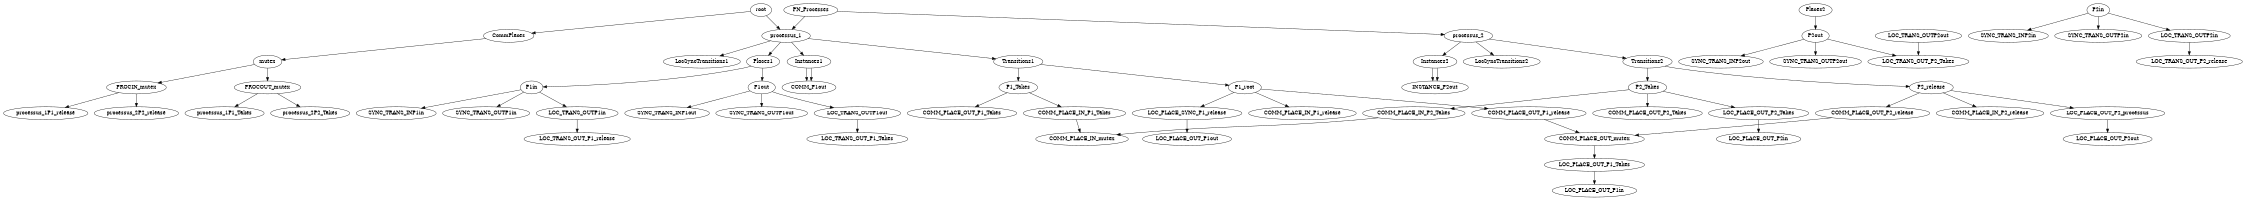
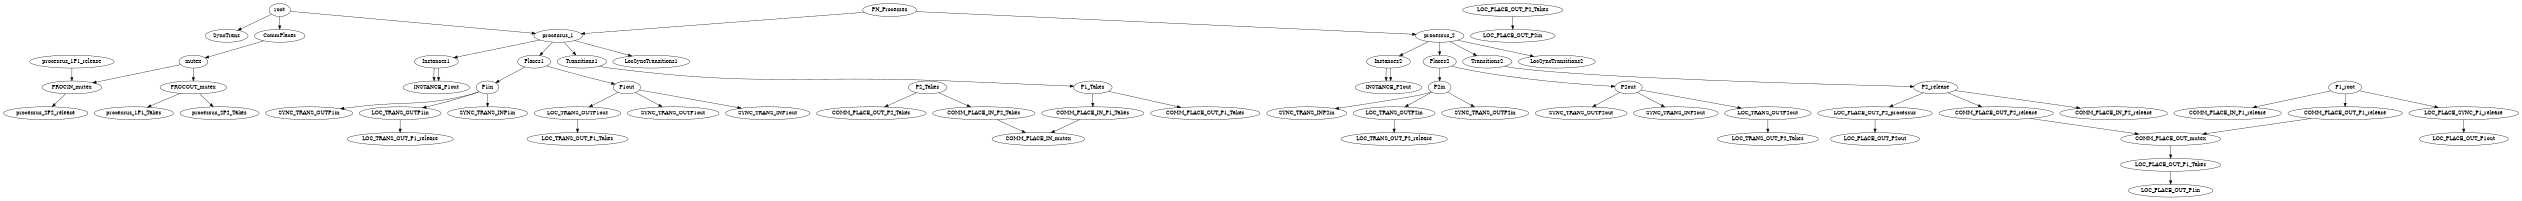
  digraph {
    root
+   SyncTrans
    CommPlaces
    processus_1
    PN_Processes
    processus_2
    mutex
    Instances1
    Places1
    Transitions1
    LocSyncTransitions1
    Instances2
    Places2
    Transitions2
    LocSyncTransitions2
-   INSTANCE_P1out [label=COMM_P1out]
+   INSTANCE_P1out
    P1out
    P1in
    P1_Takes
    n20 [label=P1_root]
    INSTANCE_P2out
    P2out
    P2in
    P2_Takes
    P2_release
    SYNC_TRANS_INP2out
    SYNC_TRANS_OUTP2out
    LOC_TRANS_OUTP2out
    SYNC_TRANS_INP2in
    SYNC_TRANS_OUTP2in
    LOC_TRANS_OUTP2in
    COMM_PLACE_IN_P2_Takes
    COMM_PLACE_OUT_P2_Takes
    LOC_PLACE_OUT_P2_Takes
    COMM_PLACE_IN_P2_release
    COMM_PLACE_OUT_P2_release
    n37 [label=LOC_PLACE_OUT_P2_processus]
    COMM_PLACE_IN_mutex
    LOC_PLACE_OUT_P2in
    COMM_PLACE_OUT_mutex
    LOC_PLACE_OUT_P2out
    LOC_PLACE_OUT_P1_Takes
    LOC_TRANS_OUT_P2_Takes
    LOC_TRANS_OUT_P2_release
    SYNC_TRANS_INP1out
    SYNC_TRANS_OUTP1out
    LOC_TRANS_OUTP1out
    SYNC_TRANS_INP1in
    SYNC_TRANS_OUTP1in
    LOC_TRANS_OUTP1in
    COMM_PLACE_IN_P1_Takes
    COMM_PLACE_OUT_P1_Takes
    COMM_PLACE_IN_P1_release
    COMM_PLACE_OUT_P1_release
    n55 [label=LOC_PLACE_SYNC_P1_release]
    LOC_PLACE_OUT_P1in
    LOC_PLACE_OUT_P1out
    LOC_TRANS_OUT_P1_Takes
    LOC_TRANS_OUT_P1_release
    PROCIN_mutex
    PROCOUT_mutex
    processus_1P1_release
    processus_2P2_release
    processus_1P1_Takes
    processus_2P2_Takes
+   root -> SyncTrans
    root -> CommPlaces
    root -> processus_1
    CommPlaces -> mutex
    processus_1 -> Instances1
    processus_1 -> Places1
    processus_1 -> Transitions1
    processus_1 -> LocSyncTransitions1
    PN_Processes -> processus_1
    PN_Processes -> processus_2
    processus_2 -> Instances2
+   processus_2 -> Places2
    processus_2 -> Transitions2
    processus_2 -> LocSyncTransitions2
    mutex -> PROCIN_mutex
    mutex -> PROCOUT_mutex
    Instances1 -> INSTANCE_P1out
    Instances1 -> INSTANCE_P1out
    Places1 -> P1out
    Places1 -> P1in
    Transitions1 -> P1_Takes
-   Transitions1 -> n20
    Instances2 -> INSTANCE_P2out
    Instances2 -> INSTANCE_P2out
    Places2 -> P2out
-   Transitions2 -> P2_Takes
+   Places2 -> P2in
    Transitions2 -> P2_release
    P1out -> SYNC_TRANS_INP1out
    P1out -> SYNC_TRANS_OUTP1out
    P1out -> LOC_TRANS_OUTP1out
    P1in -> SYNC_TRANS_INP1in
    P1in -> SYNC_TRANS_OUTP1in
    P1in -> LOC_TRANS_OUTP1in
    P1_Takes -> COMM_PLACE_IN_P1_Takes
    P1_Takes -> COMM_PLACE_OUT_P1_Takes
    n20 -> COMM_PLACE_IN_P1_release
    n20 -> COMM_PLACE_OUT_P1_release
    n20 -> n55
    P2out -> SYNC_TRANS_INP2out
    P2out -> SYNC_TRANS_OUTP2out
-   P2out -> LOC_TRANS_OUT_P2_Takes
+   P2out -> LOC_TRANS_OUTP2out
    P2in -> SYNC_TRANS_INP2in
    P2in -> SYNC_TRANS_OUTP2in
    P2in -> LOC_TRANS_OUTP2in
    P2_Takes -> COMM_PLACE_IN_P2_Takes
    P2_Takes -> COMM_PLACE_OUT_P2_Takes
-   P2_Takes -> LOC_PLACE_OUT_P2_Takes
    P2_release -> COMM_PLACE_IN_P2_release
    P2_release -> COMM_PLACE_OUT_P2_release
    P2_release -> n37
    LOC_TRANS_OUTP2out -> LOC_TRANS_OUT_P2_Takes
    LOC_TRANS_OUTP2in -> LOC_TRANS_OUT_P2_release
    COMM_PLACE_IN_P2_Takes -> COMM_PLACE_IN_mutex
    LOC_PLACE_OUT_P2_Takes -> LOC_PLACE_OUT_P2in
    COMM_PLACE_OUT_P2_release -> COMM_PLACE_OUT_mutex
    n37 -> LOC_PLACE_OUT_P2out
    COMM_PLACE_OUT_mutex -> LOC_PLACE_OUT_P1_Takes
    LOC_PLACE_OUT_P1_Takes -> LOC_PLACE_OUT_P1in
    LOC_TRANS_OUTP1out -> LOC_TRANS_OUT_P1_Takes
    LOC_TRANS_OUTP1in -> LOC_TRANS_OUT_P1_release
    COMM_PLACE_IN_P1_Takes -> COMM_PLACE_IN_mutex
    COMM_PLACE_OUT_P1_release -> COMM_PLACE_OUT_mutex
    n55 -> LOC_PLACE_OUT_P1out
-   PROCIN_mutex -> processus_1P1_release
+   processus_1P1_release -> PROCIN_mutex
    PROCIN_mutex -> processus_2P2_release
    PROCOUT_mutex -> processus_1P1_Takes
    PROCOUT_mutex -> processus_2P2_Takes
  }
